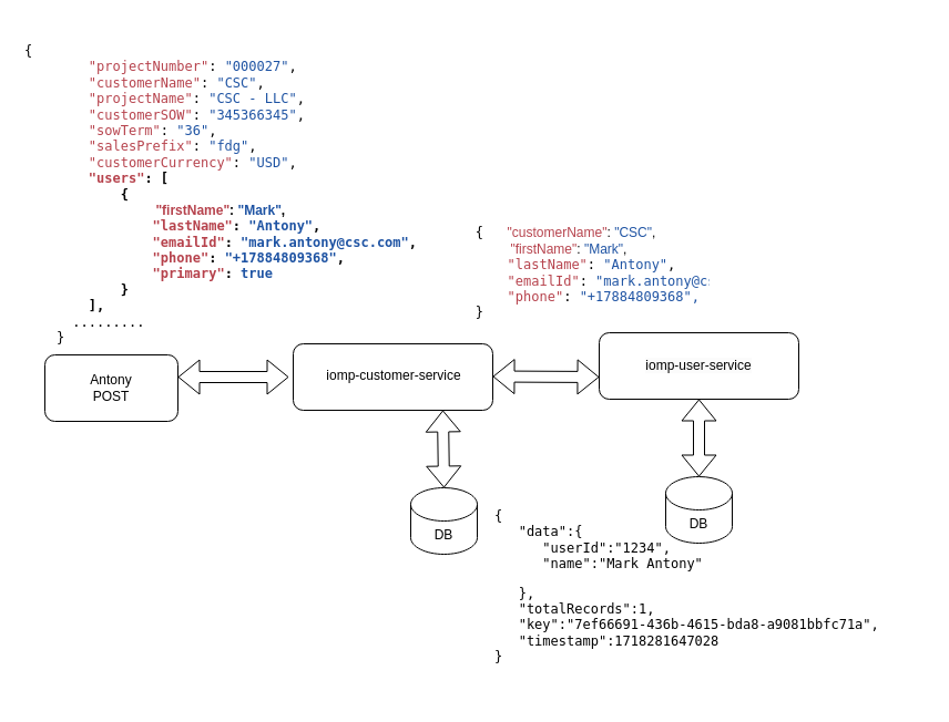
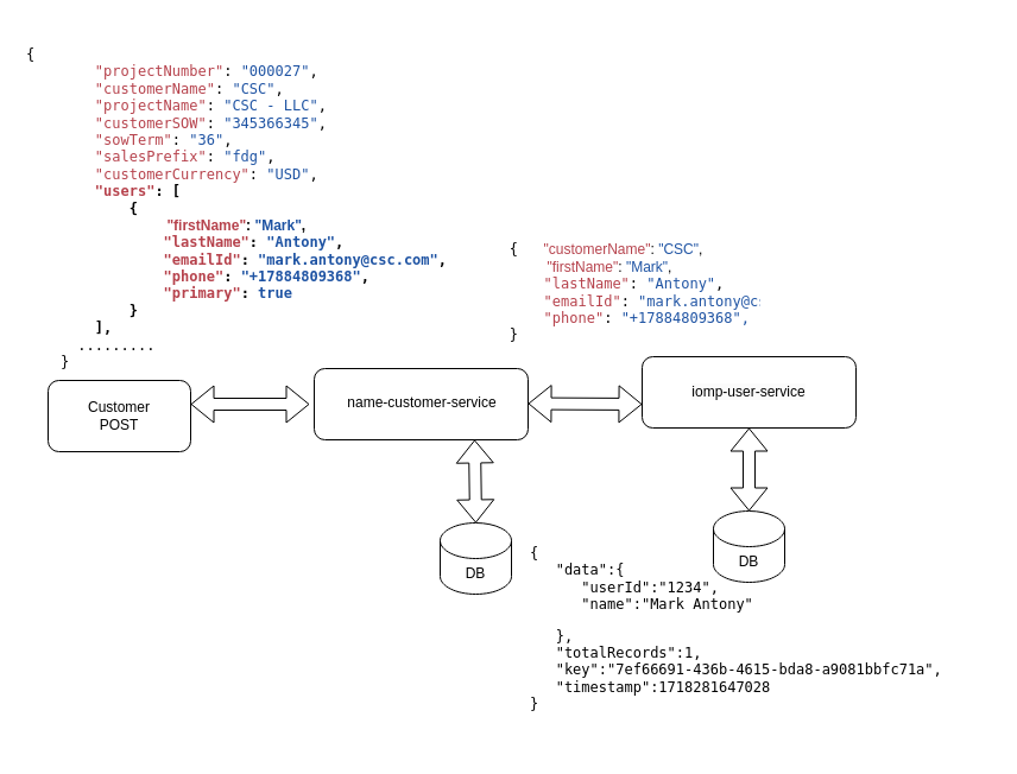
  <mxCell id="0" />
  <mxCell id="1" parent="0" />
- <mxCell id="2" value="&lt;div&gt;Antony&lt;/div&gt;&lt;div&gt;POST&lt;/div&gt;" style="rounded=1;whiteSpace=wrap;html=1;" parent="1" vertex="1"><mxGeometry x="40" y="320" width="120" height="60" as="geometry" /></mxCell>
+ <mxCell id="2" value="&lt;div&gt;Customer&lt;/div&gt;&lt;div&gt;POST&lt;/div&gt;" style="rounded=1;whiteSpace=wrap;html=1;" parent="1" vertex="1"><mxGeometry x="40" y="320" width="120" height="60" as="geometry" /></mxCell>
  <mxCell id="3" value="" style="rounded=1;whiteSpace=wrap;html=1;" parent="1" vertex="1"><mxGeometry x="264" y="310" width="180" height="60" as="geometry" /></mxCell>
- <mxCell id="4" value="iomp-customer-service" style="text;html=1;align=center;verticalAlign=middle;whiteSpace=wrap;rounded=0;" parent="1" vertex="1"><mxGeometry x="290" y="327.5" width="130" height="22.5" as="geometry" /></mxCell>
+ <mxCell id="4" value="name-customer-service" style="text;html=1;align=center;verticalAlign=middle;whiteSpace=wrap;rounded=0;" parent="1" vertex="1"><mxGeometry x="290" y="327.5" width="130" height="22.5" as="geometry" /></mxCell>
  <mxCell id="5" value="" style="shape=flexArrow;endArrow=classic;startArrow=classic;html=1;rounded=0;" parent="1" edge="1"><mxGeometry width="100" height="100" relative="1" as="geometry"><mxPoint x="160" y="340" as="sourcePoint" /><mxPoint x="260" y="340" as="targetPoint" /></mxGeometry></mxCell>
  <mxCell id="6" value="" style="shape=flexArrow;endArrow=classic;startArrow=classic;html=1;rounded=0;" parent="1" edge="1"><mxGeometry width="100" height="100" relative="1" as="geometry"><mxPoint x="444" y="339.5" as="sourcePoint" /><mxPoint x="540" y="340" as="targetPoint" /></mxGeometry></mxCell>
  <mxCell id="7" value="DB" style="shape=cylinder3;whiteSpace=wrap;html=1;boundedLbl=1;backgroundOutline=1;size=15;" parent="1" vertex="1"><mxGeometry x="370" y="440" width="60" height="60" as="geometry" /></mxCell>
  <mxCell id="8" value="&lt;pre style=&quot;margin-top: 0px;&quot;&gt;&lt;pre&gt;&lt;pre&gt;&lt;pre&gt;&lt;span dir=&quot;ltr&quot; class=&quot;ui-provider a b c d e f g h i j k l m n o p q r s t u v w x y z ab ac ae af ag ah ai aj ak&quot;&gt;&lt;pre&gt;{&lt;br&gt;&amp;nbsp;&amp;nbsp;&amp;nbsp;&amp;nbsp;&amp;nbsp;&amp;nbsp;&amp;nbsp; &lt;span style=&quot;color: rgb(182, 66, 76);&quot;&gt;&quot;projectNumber&quot;&lt;/span&gt;: &lt;span style=&quot;color: rgb(30, 83, 163);&quot;&gt;&quot;000027&quot;&lt;/span&gt;,&lt;br&gt;&amp;nbsp;&amp;nbsp;&amp;nbsp;&amp;nbsp;&amp;nbsp;&amp;nbsp;&amp;nbsp; &lt;span style=&quot;color: rgb(182, 66, 76);&quot;&gt;&quot;customerName&quot;&lt;/span&gt;: &lt;span style=&quot;color: rgb(30, 83, 163);&quot;&gt;&quot;CSC&quot;&lt;/span&gt;,&lt;br&gt;&amp;nbsp;&amp;nbsp;&amp;nbsp;&amp;nbsp;&amp;nbsp;&amp;nbsp;&amp;nbsp; &lt;span style=&quot;color: rgb(182, 66, 76);&quot;&gt;&quot;projectName&quot;&lt;/span&gt;: &lt;span style=&quot;color: rgb(30, 83, 163);&quot;&gt;&quot;CSC - LLC&quot;&lt;/span&gt;,&lt;br&gt;&amp;nbsp;&amp;nbsp;&amp;nbsp;&amp;nbsp;&amp;nbsp;&amp;nbsp;&amp;nbsp; &lt;span style=&quot;color: rgb(182, 66, 76);&quot;&gt;&quot;customerSOW&quot;&lt;/span&gt;: &lt;span style=&quot;color: rgb(30, 83, 163);&quot;&gt;&quot;345366345&quot;&lt;/span&gt;,&lt;br&gt;&amp;nbsp;&amp;nbsp;&amp;nbsp;&amp;nbsp;&amp;nbsp;&amp;nbsp;&amp;nbsp; &lt;span style=&quot;color: rgb(182, 66, 76);&quot;&gt;&quot;sowTerm&quot;&lt;/span&gt;: &lt;span style=&quot;color: rgb(30, 83, 163);&quot;&gt;&quot;36&quot;&lt;/span&gt;,&lt;br&gt;&amp;nbsp;&amp;nbsp;&amp;nbsp;&amp;nbsp;&amp;nbsp;&amp;nbsp;&amp;nbsp; &lt;span style=&quot;color: rgb(182, 66, 76);&quot;&gt;&quot;salesPrefix&quot;&lt;/span&gt;: &lt;span style=&quot;color: rgb(30, 83, 163);&quot;&gt;&quot;fdg&quot;&lt;/span&gt;,&lt;br&gt;&amp;nbsp;&amp;nbsp;&amp;nbsp;&amp;nbsp;&amp;nbsp;&amp;nbsp;&amp;nbsp; &lt;span style=&quot;color: rgb(182, 66, 76);&quot;&gt;&quot;customerCurrency&quot;&lt;/span&gt;: &lt;span style=&quot;color: rgb(30, 83, 163);&quot;&gt;&quot;USD&quot;&lt;/span&gt;,&lt;br&gt;&amp;nbsp;&amp;nbsp;&amp;nbsp;&amp;nbsp;&amp;nbsp;&amp;nbsp;&amp;nbsp;&lt;b&gt; &lt;span style=&quot;color: rgb(182, 66, 76);&quot;&gt;&quot;users&quot;&lt;/span&gt;: [&lt;br&gt;&lt;/b&gt;&lt;b&gt;&amp;nbsp;&amp;nbsp;&amp;nbsp;&amp;nbsp;&amp;nbsp;&amp;nbsp;&amp;nbsp;&amp;nbsp;&amp;nbsp;&amp;nbsp;&amp;nbsp; {&lt;br&gt;&lt;/b&gt;&lt;b style=&quot;background-color: initial;&quot;&gt;&amp;nbsp;        &lt;/b&gt;&lt;b style=&quot;background-color: initial; font-family: Helvetica; white-space: normal;&quot;&gt; &amp;nbsp; &amp;nbsp; &amp;nbsp; &amp;nbsp; &amp;nbsp; &amp;nbsp; &amp;nbsp; &amp;nbsp;&lt;span style=&quot;color: rgb(182, 66, 76);&quot;&gt;&quot;firstName&quot;&lt;/span&gt;: &lt;span style=&quot;color: rgb(30, 83, 163);&quot;&gt;&quot;Mark&quot;&lt;/span&gt;,&lt;br&gt;&lt;/b&gt;&lt;b&gt;&amp;nbsp;&amp;nbsp;&amp;nbsp;&amp;nbsp;&amp;nbsp;&amp;nbsp;&amp;nbsp;&amp;nbsp;&amp;nbsp;&amp;nbsp;&amp;nbsp;&amp;nbsp;&amp;nbsp;&amp;nbsp;&amp;nbsp; &lt;span style=&quot;color: rgb(182, 66, 76);&quot;&gt;&quot;lastName&quot;&lt;/span&gt;: &lt;span style=&quot;color: rgb(30, 83, 163);&quot;&gt;&quot;Antony&quot;&lt;/span&gt;,&lt;br&gt;&lt;/b&gt;&lt;b&gt;&amp;nbsp;&amp;nbsp;&amp;nbsp;&amp;nbsp;&amp;nbsp;&amp;nbsp;&amp;nbsp;&amp;nbsp;&amp;nbsp;&amp;nbsp;&amp;nbsp;&amp;nbsp;&amp;nbsp;&amp;nbsp;&amp;nbsp; &lt;span style=&quot;color: rgb(182, 66, 76);&quot;&gt;&quot;emailId&quot;&lt;/span&gt;: &lt;span style=&quot;color: rgb(30, 83, 163);&quot;&gt;&quot;mark.antony@csc.com&quot;&lt;/span&gt;,&lt;br&gt;&lt;/b&gt;&lt;b&gt;&amp;nbsp;&amp;nbsp;&amp;nbsp;&amp;nbsp;&amp;nbsp;&amp;nbsp;&amp;nbsp;&amp;nbsp;&amp;nbsp;&amp;nbsp;&amp;nbsp;&amp;nbsp;&amp;nbsp;&amp;nbsp;&amp;nbsp; &lt;span style=&quot;color: rgb(182, 66, 76);&quot;&gt;&quot;phone&quot;&lt;/span&gt;: &lt;span style=&quot;color: rgb(30, 83, 163);&quot;&gt;&quot;+17884809368&quot;&lt;/span&gt;,&lt;br&gt;&lt;/b&gt;&lt;b&gt;&amp;nbsp;&amp;nbsp;&amp;nbsp;&amp;nbsp;&amp;nbsp;&amp;nbsp;&amp;nbsp;&amp;nbsp;&amp;nbsp;&amp;nbsp;&amp;nbsp;&amp;nbsp;&amp;nbsp;&amp;nbsp;&amp;nbsp; &lt;span style=&quot;color: rgb(182, 66, 76);&quot;&gt;&quot;primary&quot;&lt;/span&gt;: &lt;span style=&quot;color: rgb(30, 83, 163);&quot;&gt;true&lt;br&gt;&lt;/span&gt;&lt;/b&gt;&lt;b&gt;&amp;nbsp;&amp;nbsp;&amp;nbsp;&amp;nbsp;&amp;nbsp;&amp;nbsp;&amp;nbsp;&amp;nbsp;&amp;nbsp;&amp;nbsp;&amp;nbsp; }&lt;br&gt;&lt;/b&gt;&lt;b&gt;&amp;nbsp;&amp;nbsp;&amp;nbsp;&amp;nbsp;&amp;nbsp;&amp;nbsp;&amp;nbsp; ],&lt;br&gt;&lt;/b&gt;&amp;nbsp;&amp;nbsp;&amp;nbsp;&amp;nbsp;&amp;nbsp;&amp;nbsp;.........&lt;br&gt;&amp;nbsp;&amp;nbsp;&amp;nbsp; }&lt;/pre&gt;&lt;/span&gt;&lt;/pre&gt;&lt;/pre&gt;&lt;/pre&gt;&lt;/pre&gt;" style="text;html=1;whiteSpace=wrap;overflow=hidden;rounded=0;align=left;" parent="1" vertex="1"><mxGeometry x="20" width="360" height="290" as="geometry" y="20" /></mxCell>
  <mxCell id="9" value="&lt;span style=&quot;color: rgb(0, 0, 0); font-family: Helvetica; font-size: 12px; font-style: normal; font-variant-ligatures: normal; font-variant-caps: normal; font-weight: 400; letter-spacing: normal; orphans: 2; text-align: center; text-indent: 0px; text-transform: none; widows: 2; word-spacing: 0px; -webkit-text-stroke-width: 0px; white-space: normal; background-color: rgb(251, 251, 251); text-decoration-thickness: initial; text-decoration-style: initial; text-decoration-color: initial; display: inline !important; float: none;&quot;&gt;iomp-user-service&lt;/span&gt;" style="rounded=1;whiteSpace=wrap;html=1;" vertex="1" parent="1"><mxGeometry x="540" y="300" width="180" height="60" as="geometry" /></mxCell>
  <mxCell id="10" value="DB" style="shape=cylinder3;whiteSpace=wrap;html=1;boundedLbl=1;backgroundOutline=1;size=15;" vertex="1" parent="1"><mxGeometry x="600" y="430" width="60" height="60" as="geometry" /></mxCell>
  <mxCell id="11" value="" style="shape=flexArrow;endArrow=classic;startArrow=classic;html=1;rounded=0;entryX=0.75;entryY=1;entryDx=0;entryDy=0;exitX=0.5;exitY=0;exitDx=0;exitDy=0;exitPerimeter=0;" edge="1" parent="1" source="7" target="3"><mxGeometry width="100" height="100" relative="1" as="geometry"><mxPoint x="390" y="410" as="sourcePoint" /><mxPoint x="490" y="310" as="targetPoint" /></mxGeometry></mxCell>
  <mxCell id="12" value="" style="shape=flexArrow;endArrow=classic;startArrow=classic;html=1;rounded=0;exitX=0.5;exitY=0;exitDx=0;exitDy=0;exitPerimeter=0;entryX=0.5;entryY=1;entryDx=0;entryDy=0;" edge="1" parent="1" source="10" target="9"><mxGeometry width="100" height="100" relative="1" as="geometry"><mxPoint x="410" y="450" as="sourcePoint" /><mxPoint x="490" y="390" as="targetPoint" /></mxGeometry></mxCell>
  <mxCell id="13" value="&lt;pre style=&quot;margin-top: 0px;&quot;&gt;&lt;pre&gt;&lt;pre&gt;&lt;pre&gt;&lt;span dir=&quot;ltr&quot; class=&quot;ui-provider a b c d e f g h i j k l m n o p q r s t u v w x y z ab ac ae af ag ah ai aj ak&quot;&gt;&lt;pre&gt;&lt;br&gt;&amp;nbsp;&amp;nbsp;&amp;nbsp;&amp;nbsp;&amp;nbsp;&amp;nbsp;&amp;nbsp;&amp;nbsp;&amp;nbsp;&amp;nbsp;&amp;nbsp; {&amp;nbsp;  &lt;span style=&quot;background-color: initial; font-family: Helvetica; white-space: normal; color: rgb(182, 66, 76);&quot;&gt;&quot;customerName&quot;&lt;/span&gt;&lt;span style=&quot;background-color: initial; font-family: Helvetica; white-space: normal;&quot;&gt;:&lt;/span&gt;&lt;span style=&quot;background-color: initial; font-family: Helvetica; white-space: normal;&quot;&gt;&amp;nbsp;&lt;/span&gt;&lt;span style=&quot;background-color: initial; font-family: Helvetica; white-space: normal; color: rgb(30, 83, 163);&quot;&gt;&quot;CSC&quot;&lt;/span&gt;&lt;span style=&quot;background-color: initial; font-family: Helvetica; white-space: normal;&quot;&gt;,&lt;/span&gt;&lt;br&gt;&lt;span style=&quot;background-color: initial;&quot;&gt;&amp;nbsp;        &lt;/span&gt;&lt;span style=&quot;background-color: initial; font-family: Helvetica; white-space: normal;&quot;&gt; &amp;nbsp; &amp;nbsp; &amp;nbsp; &amp;nbsp; &amp;nbsp; &amp;nbsp; &amp;nbsp; &amp;nbsp;&lt;span style=&quot;color: rgb(182, 66, 76);&quot;&gt;&quot;firstName&quot;&lt;/span&gt;: &lt;span style=&quot;color: rgb(30, 83, 163);&quot;&gt;&quot;Mark&quot;&lt;/span&gt;,&lt;br&gt;&lt;/span&gt;&amp;nbsp;&amp;nbsp;&amp;nbsp;&amp;nbsp;&amp;nbsp;&amp;nbsp;&amp;nbsp;&amp;nbsp;&amp;nbsp;&amp;nbsp;&amp;nbsp;&amp;nbsp;&amp;nbsp;&amp;nbsp;&amp;nbsp; &lt;span style=&quot;color: rgb(182, 66, 76);&quot;&gt;&quot;lastName&quot;&lt;/span&gt;: &lt;span style=&quot;color: rgb(30, 83, 163);&quot;&gt;&quot;Antony&quot;&lt;/span&gt;,&lt;br&gt;&amp;nbsp;&amp;nbsp;&amp;nbsp;&amp;nbsp;&amp;nbsp;&amp;nbsp;&amp;nbsp;&amp;nbsp;&amp;nbsp;&amp;nbsp;&amp;nbsp;&amp;nbsp;&amp;nbsp;&amp;nbsp;&amp;nbsp; &lt;span style=&quot;color: rgb(182, 66, 76);&quot;&gt;&quot;emailId&quot;&lt;/span&gt;: &lt;span style=&quot;color: rgb(30, 83, 163);&quot;&gt;&quot;mark.antony@csc.com&quot;&lt;/span&gt;,&lt;br&gt;&amp;nbsp;&amp;nbsp;&amp;nbsp;&amp;nbsp;&amp;nbsp;&amp;nbsp;&amp;nbsp;&amp;nbsp;&amp;nbsp;&amp;nbsp;&amp;nbsp;&amp;nbsp;&amp;nbsp;&amp;nbsp;&amp;nbsp; &lt;span style=&quot;color: rgb(182, 66, 76);&quot;&gt;&quot;phone&quot;&lt;/span&gt;: &lt;span style=&quot;color: rgb(30, 83, 163);&quot;&gt;&quot;+17884809368&quot;,&lt;/span&gt;&lt;span style=&quot;color: rgb(30, 83, 163);&quot;&gt;&lt;br&gt;&lt;/span&gt;&amp;nbsp;&amp;nbsp;&amp;nbsp;&amp;nbsp;&amp;nbsp;&amp;nbsp;&amp;nbsp;&amp;nbsp;&amp;nbsp;&amp;nbsp;&amp;nbsp; }&lt;/pre&gt;&lt;/span&gt;&lt;/pre&gt;&lt;/pre&gt;&lt;/pre&gt;&lt;/pre&gt;" style="text;html=1;whiteSpace=wrap;overflow=hidden;rounded=0;align=left;" vertex="1" parent="1"><mxGeometry x="340" y="170" width="300" height="120" as="geometry" /></mxCell>
  <mxCell id="14" value="&lt;pre style=&quot;margin-top: 0px;&quot;&gt;&lt;pre&gt;&lt;pre&gt;&lt;pre&gt;&lt;span dir=&quot;ltr&quot; class=&quot;ui-provider a b c d e f g h i j k l m n o p q r s t u v w x y z ab ac ae af ag ah ai aj ak&quot;&gt;&lt;pre&gt;{&lt;br&gt;   &quot;data&quot;:{&lt;br&gt;      &quot;userId&quot;:&quot;1234&quot;,&lt;br&gt;      &quot;name&quot;:&quot;Mark Antony&quot;&lt;/pre&gt;&lt;pre&gt;   },&lt;br&gt;   &quot;totalRecords&quot;:1,&lt;br&gt;   &quot;key&quot;:&quot;7ef66691-436b-4615-bda8-a9081bbfc71a&quot;,&lt;br&gt;   &quot;timestamp&quot;:1718281647028&lt;br&gt;}&lt;br&gt;&lt;/pre&gt;&lt;/span&gt;&lt;/pre&gt;&lt;/pre&gt;&lt;/pre&gt;&lt;/pre&gt;" style="text;html=1;whiteSpace=wrap;overflow=hidden;rounded=0;align=left;" vertex="1" parent="1"><mxGeometry x="444" y="440" width="390" height="190" as="geometry" /></mxCell>
